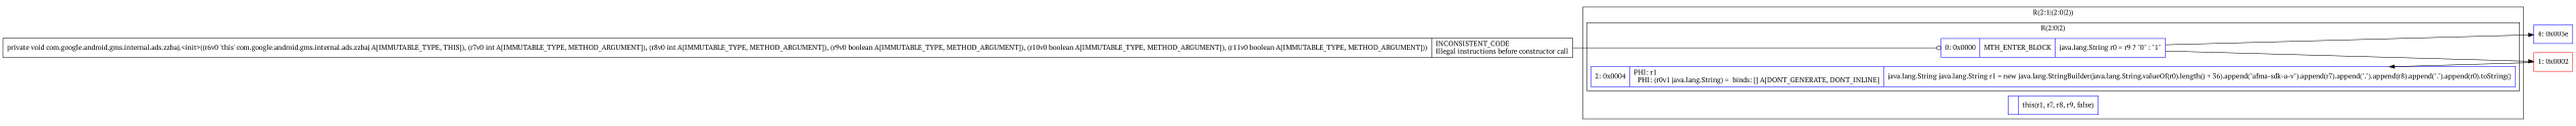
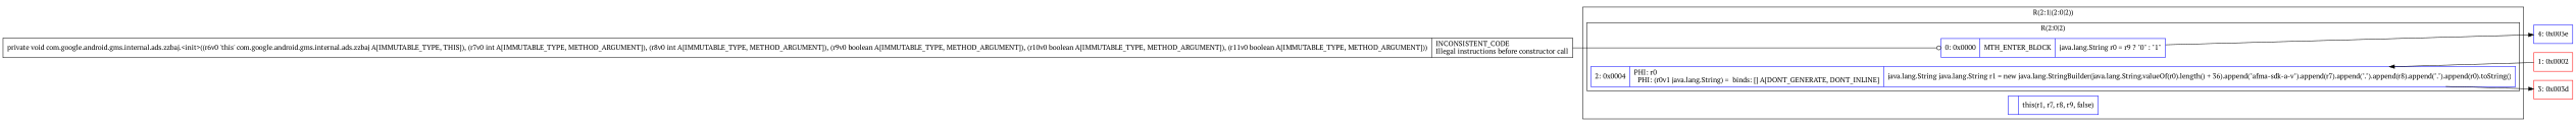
  digraph {
    fontname="PT Serif"
    rankdir=LR
    node [color=blue fontname="PT Serif" shape=record]
    edge [arrowhead=normal fontname="PT Serif"]
    n1 [label="{0\:\ 0x0000|MTH_ENTER_BLOCK\l|java.lang.String r0 = r9 ? \"0\" : \"1\"\l}"]
-   n2 [label="{2\:\ 0x0004|PHI: r1 \l  PHI: (r0v1 java.lang.String) =  binds: [] A[DONT_GENERATE, DONT_INLINE]\l|java.lang.String java.lang.String r1 = new java.lang.StringBuilder(java.lang.String.valueOf(r0).length() + 36).append(\"afma\-sdk\-a\-v\").append(r7).append(\".\").append(r8).append(\".\").append(r0).toString()\l}"]
+   n2 [label="{2\:\ 0x0004|PHI: r0 \l  PHI: (r0v1 java.lang.String) =  binds: [] A[DONT_GENERATE, DONT_INLINE]\l|java.lang.String java.lang.String r1 = new java.lang.StringBuilder(java.lang.String.valueOf(r0).length() + 36).append(\"afma\-sdk\-a\-v\").append(r7).append(\".\").append(r8).append(\".\").append(r0).toString()\l}"]
    n3 [label="{|this(r1, r7, r8, r9, false)\l}"]
    n4 [color=red label="{1\:\ 0x0002}"]
    n5 [label="{4\:\ 0x003e}"]
+   n6 [color=red label="{3\:\ 0x003d}"]
    n7 [label="{private void com.google.android.gms.internal.ads.zzbaj.\<init\>((r6v0 'this' com.google.android.gms.internal.ads.zzbaj A[IMMUTABLE_TYPE, THIS]), (r7v0 int A[IMMUTABLE_TYPE, METHOD_ARGUMENT]), (r8v0 int A[IMMUTABLE_TYPE, METHOD_ARGUMENT]), (r9v0 boolean A[IMMUTABLE_TYPE, METHOD_ARGUMENT]), (r10v0 boolean A[IMMUTABLE_TYPE, METHOD_ARGUMENT]), (r11v0 boolean A[IMMUTABLE_TYPE, METHOD_ARGUMENT]))  | INCONSISTENT_CODE\lIllegal instructions before constructor call\l}" color=""]
    subgraph cluster_1 {
      label="R(2:1|(2:0|2))"
      n3
      subgraph cluster_2 {
        label="R(2:0|2)"
        n1
        n2
      }
    }
-   n1 -> n4
    n1 -> n5
+   n2 -> n6
    n4 -> n2
    n7 -> n1 [arrowhead=odot]
  }
